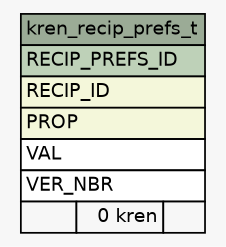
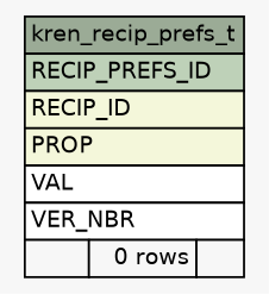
  digraph {
    bgcolor="#f7f7f7"
    fontname=Helvetica
    fontsize=11
    nodesep=0.18
    rankdir=RL
    ranksep=0.46
-   n1 [fontname=Helvetica fontsize=11 label=<     <TABLE BORDER="0" CELLBORDER="1" CELLSPACING="0" BGCOLOR="#ffffff">       <TR><TD COLSPAN="3" BGCOLOR="#9bab96" ALIGN="CENTER">kren_recip_prefs_t</TD></TR>       <TR><TD PORT="RECIP_PREFS_ID" COLSPAN="3" BGCOLOR="#bed1b8" ALIGN="LEFT">RECIP_PREFS_ID</TD></TR>       <TR><TD PORT="RECIP_ID" COLSPAN="3" BGCOLOR="#f4f7da" ALIGN="LEFT">RECIP_ID</TD></TR>       <TR><TD PORT="PROP" COLSPAN="3" BGCOLOR="#f4f7da" ALIGN="LEFT">PROP</TD></TR>       <TR><TD PORT="VAL" COLSPAN="3" ALIGN="LEFT">VAL</TD></TR>       <TR><TD PORT="VER_NBR" COLSPAN="3" ALIGN="LEFT">VER_NBR</TD></TR>       <TR><TD ALIGN="LEFT" BGCOLOR="#f7f7f7">  </TD><TD ALIGN="RIGHT" BGCOLOR="#f7f7f7">0 kren</TD><TD ALIGN="RIGHT" BGCOLOR="#f7f7f7">  </TD></TR>     </TABLE>> shape=plaintext]
+   n1 [fontname=Helvetica fontsize=11 label=<     <TABLE BORDER="0" CELLBORDER="1" CELLSPACING="0" BGCOLOR="#ffffff">       <TR><TD COLSPAN="3" BGCOLOR="#9bab96" ALIGN="CENTER">kren_recip_prefs_t</TD></TR>       <TR><TD PORT="RECIP_PREFS_ID" COLSPAN="3" BGCOLOR="#bed1b8" ALIGN="LEFT">RECIP_PREFS_ID</TD></TR>       <TR><TD PORT="RECIP_ID" COLSPAN="3" BGCOLOR="#f4f7da" ALIGN="LEFT">RECIP_ID</TD></TR>       <TR><TD PORT="PROP" COLSPAN="3" BGCOLOR="#f4f7da" ALIGN="LEFT">PROP</TD></TR>       <TR><TD PORT="VAL" COLSPAN="3" ALIGN="LEFT">VAL</TD></TR>       <TR><TD PORT="VER_NBR" COLSPAN="3" ALIGN="LEFT">VER_NBR</TD></TR>       <TR><TD ALIGN="LEFT" BGCOLOR="#f7f7f7">  </TD><TD ALIGN="RIGHT" BGCOLOR="#f7f7f7">0 rows</TD><TD ALIGN="RIGHT" BGCOLOR="#f7f7f7">  </TD></TR>     </TABLE>> shape=plaintext]
  }
